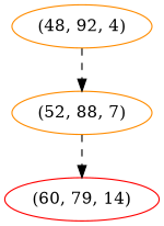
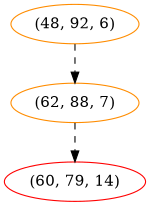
  digraph {
    node [color=darkorange]
    edge [style=dashed]
-   "(48, 92, 4)"
-   "(52, 88, 7)"
+   "(48, 92, 4)" [label="(48, 92, 6)"]
+   "(52, 88, 7)" [label="(62, 88, 7)"]
    n3 [color=red label="(60, 79, 14)"]
    "(48, 92, 4)" -> "(52, 88, 7)"
    "(52, 88, 7)" -> n3
  }
